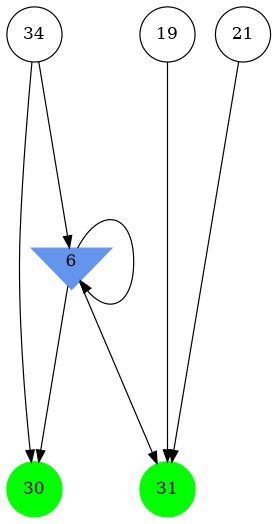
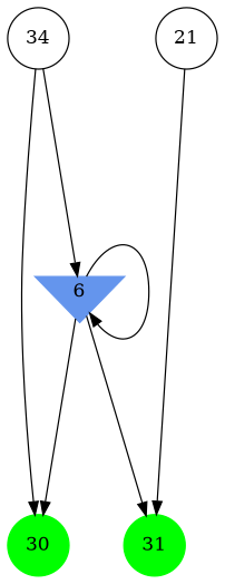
  digraph {
    ranksep=2.0
    node [color=black shape=circle]
    6 [color=cornflowerblue shape=invtriangle style=filled]
    n2 [label=34]
-   19
    21
    30 [color=green style=filled]
    31 [color=green style=filled]
    subgraph sub_1 {
      rank=same
      6
    }
    subgraph sub_2 {
      rank=same
      n2
-     19
      21
    }
    subgraph sub_3 {
      rank=same
      30
      31
    }
    6 -> 6
    6 -> 30
    6 -> 31
    n2 -> 6
    n2 -> 30
-   19 -> 31
    21 -> 31
  }
